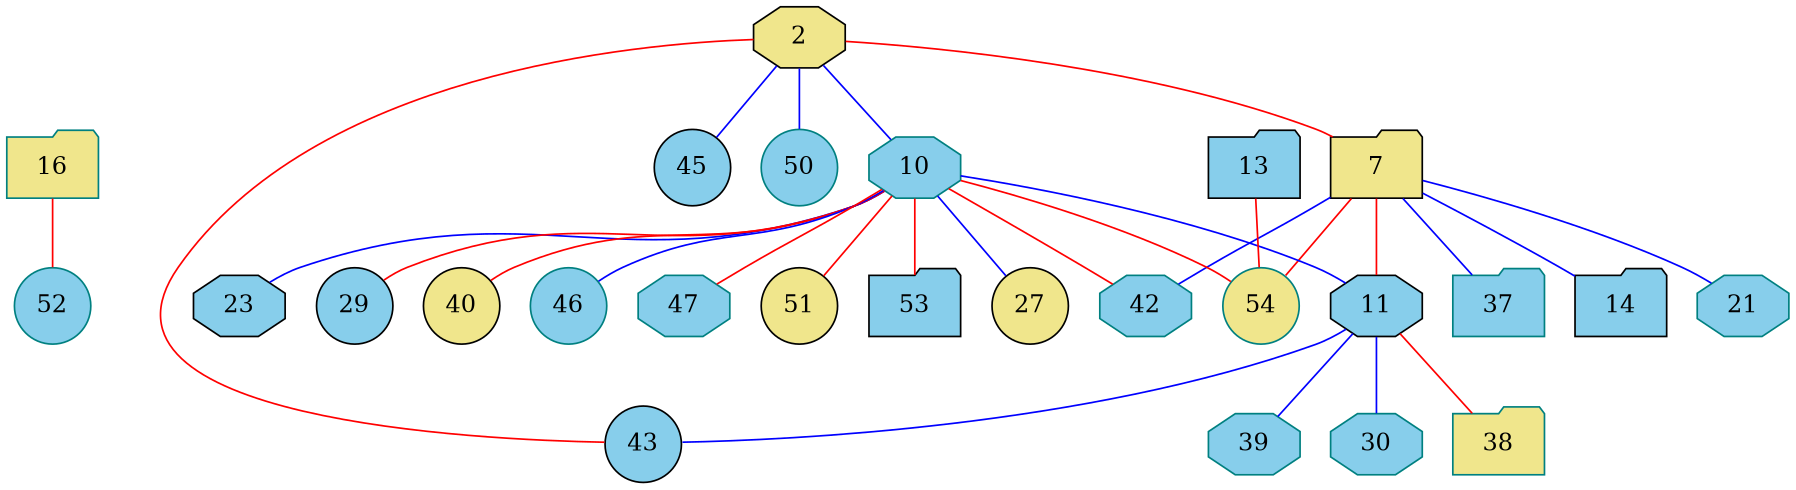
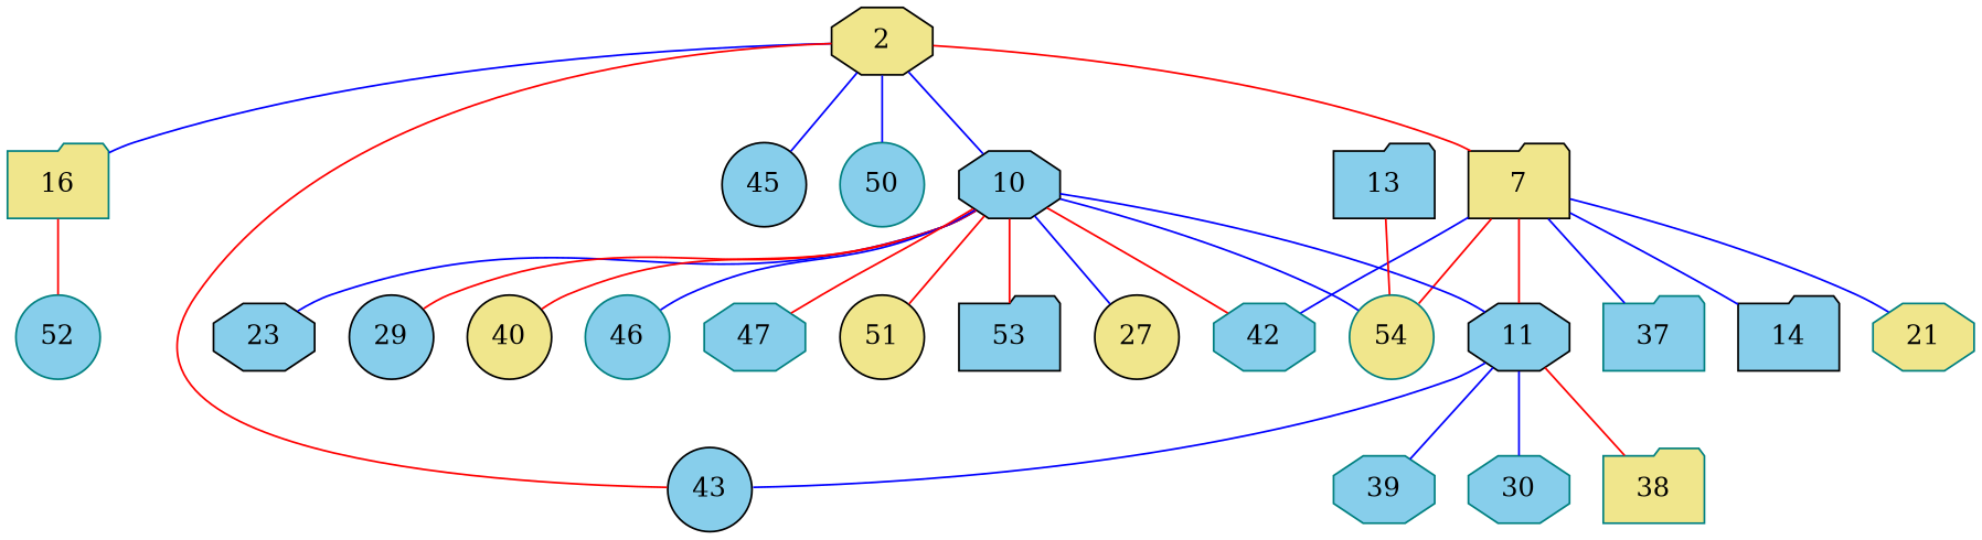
  graph {
    node [color=black fillcolor=skyblue shape=circle style=filled]
    edge [color=blue]
    7 [fillcolor=khaki shape=folder super="+1"]
    11 [shape=octagon super="+5"]
    14 [shape=folder]
-   21 [color=teal shape=octagon]
+   21 [color=teal fillcolor=khaki shape=octagon]
    37 [color=teal shape=folder super="+26"]
    42 [color=teal shape=octagon]
    54 [color=teal fillcolor=khaki super="+8"]
    2 [fillcolor=khaki shape=octagon]
-   10 [color=teal shape=octagon super="+9"]
+   10 [shape=octagon super="+9"]
    16 [color=teal fillcolor=khaki shape=folder]
    43
    45 [super="+31"]
    50 [color=teal super="+35+44"]
    23 [shape=octagon super="+22"]
    n15 [label=29]
    40 [fillcolor=khaki]
    46 [color=teal]
    47 [color=teal shape=octagon]
    51 [fillcolor=khaki]
    53 [shape=folder super="+41"]
    27 [fillcolor=khaki]
    52 [color=teal]
    30 [color=teal shape=octagon]
    38 [color=teal fillcolor=khaki shape=folder super="+34"]
    n25 [color=teal label=39 shape=octagon super="+25"]
    13 [shape=folder]
    7 -- 11 [color=red weight=2]
    7 -- 14
    7 -- 21
    7 -- 37
    7 -- 42
    7 -- 54 [color=red]
    11 -- 43
    11 -- 30
    11 -- 38 [color=red]
    11 -- n25
    2 -- 7 [color=red]
    2 -- 10 [weight=2]
+   2 -- 16
    2 -- 43 [color=red]
    2 -- 45
    2 -- 50
    10 -- 11 [weight=3]
    10 -- 42 [color=red]
-   10 -- 54 [color=red weight=2]
+   10 -- 54 [weight=2]
    10 -- 23
    10 -- n15 [color=red]
    10 -- 40 [color=red]
    10 -- 46
    10 -- 47 [color=red]
    10 -- 51 [color=red]
    10 -- 53 [color=red]
    10 -- 27
    16 -- 52 [color=red]
    13 -- 54 [color=red]
  }
